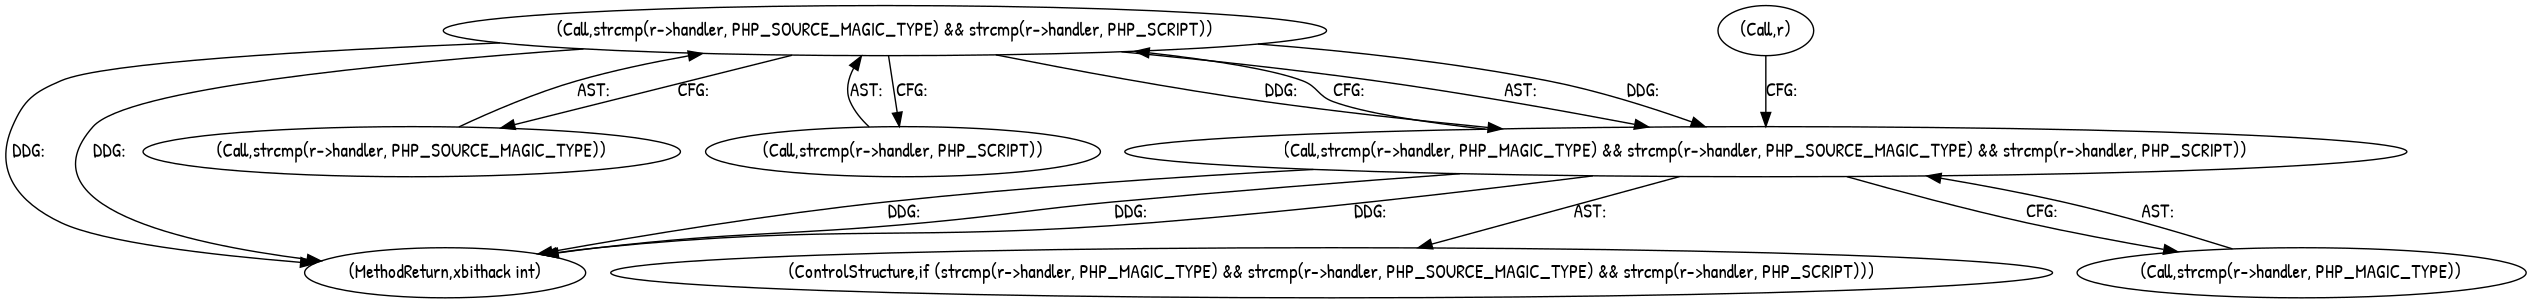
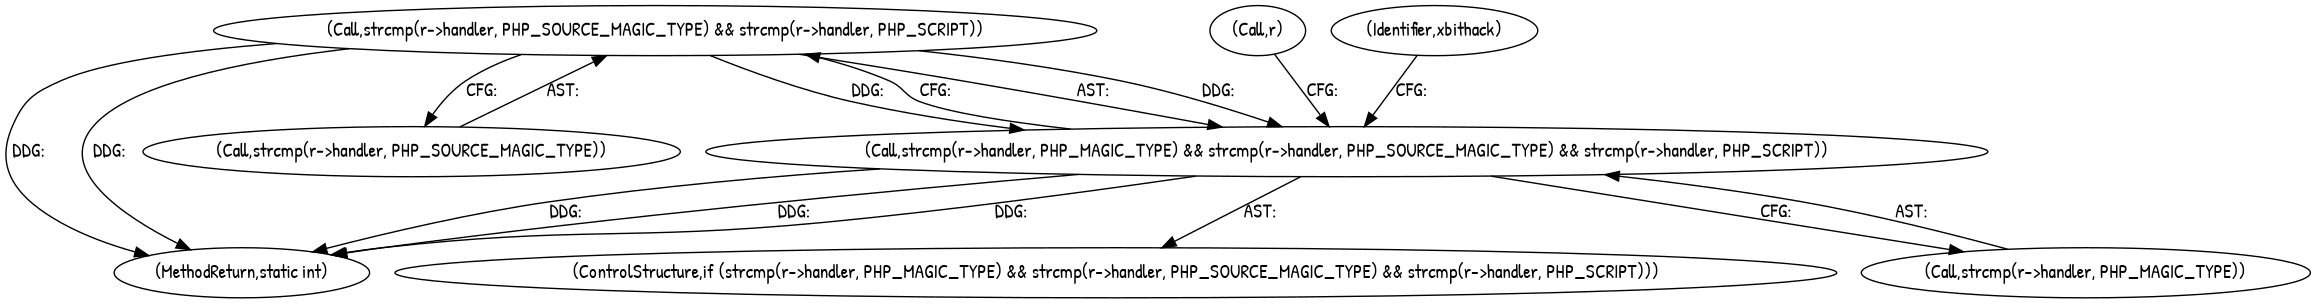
  digraph {
    fontname="Patrick Hand"
    node [fontname="Patrick Hand"]
    edge [fontname="Patrick Hand"]
    n1 [label="(Call,strcmp(r->handler, PHP_SOURCE_MAGIC_TYPE) && strcmp(r->handler, PHP_SCRIPT))"]
    n2 [label="(Call,strcmp(r->handler, PHP_MAGIC_TYPE) && strcmp(r->handler, PHP_SOURCE_MAGIC_TYPE) && strcmp(r->handler, PHP_SCRIPT))"]
-   n3 [label="(MethodReturn,xbithack int)"]
+   n3 [label="(MethodReturn,static int)"]
    n4 [label="(Call,strcmp(r->handler, PHP_SOURCE_MAGIC_TYPE))"]
-   n5 [label="(Call,strcmp(r->handler, PHP_SCRIPT))"]
    n6 [label="(ControlStructure,if (strcmp(r->handler, PHP_MAGIC_TYPE) && strcmp(r->handler, PHP_SOURCE_MAGIC_TYPE) && strcmp(r->handler, PHP_SCRIPT)))"]
    n7 [label="(Call,strcmp(r->handler, PHP_MAGIC_TYPE))"]
    n8 [label="(Call,r)"]
+   n9 [label="(Identifier,xbithack)"]
    n1 -> n2 [label="AST: "]
    n1 -> n2 [label="DDG: "]
    n1 -> n2 [label="DDG: "]
    n1 -> n3 [label="DDG: "]
    n1 -> n3 [label="DDG: "]
    n1 -> n4 [label="CFG: "]
-   n1 -> n5 [label="CFG: "]
    n2 -> n1 [label="CFG: "]
    n2 -> n3 [label="DDG: "]
    n2 -> n3 [label="DDG: "]
    n2 -> n3 [label="DDG: "]
    n2 -> n6 [label="AST: "]
    n2 -> n7 [label="CFG: "]
    n4 -> n1 [label="AST: "]
-   n5 -> n1 [label="AST: "]
    n7 -> n2 [label="AST: "]
    n8 -> n2 [label="CFG: "]
+   n9 -> n2 [label="CFG: "]
  }
